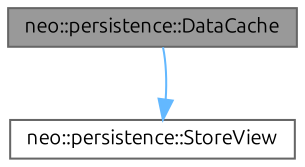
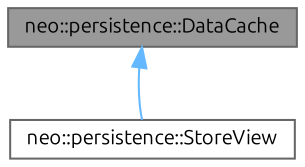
  digraph {
    fontname=Ubuntu
    node [color=gray40 fontname=Ubuntu fontsize=10 shape=box style=filled]
    n1 [fillcolor=grey60 fontcolor=black height=0.2 label="neo::persistence::DataCache" width=0.4]
    n2 [fillcolor=white height=0.2 label="neo::persistence::StoreView" width=0.4]
-   n2 -> n1 [color=steelblue1 dir=back fontname=Ubuntu fontsize=10 labelfontname=Helvetica labelfontsize=10 style=solid]
+   n1 -> n2 [color=steelblue1 dir=back fontname=Ubuntu fontsize=10 labelfontname=Helvetica labelfontsize=10 style=solid]
  }
